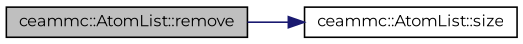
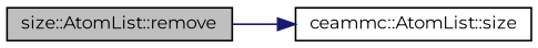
  digraph {
    rankdir=LR
    fontname=Montserrat
    node [color=black fontname=Montserrat fontsize=10 shape=record style=filled]
-   n1 [fillcolor=grey75 fontcolor=black height=0.2 label="ceammc::AtomList::remove" width=0.4]
+   n1 [fillcolor=grey75 fontcolor=black height=0.2 label="size::AtomList::remove" width=0.4]
    n2 [fillcolor=white height=0.2 label="ceammc::AtomList::size" width=0.4]
    n1 -> n2 [color=midnightblue fontname=Montserrat fontsize=10 labelfontname=Helvetica labelfontsize=10 style=solid]
  }
